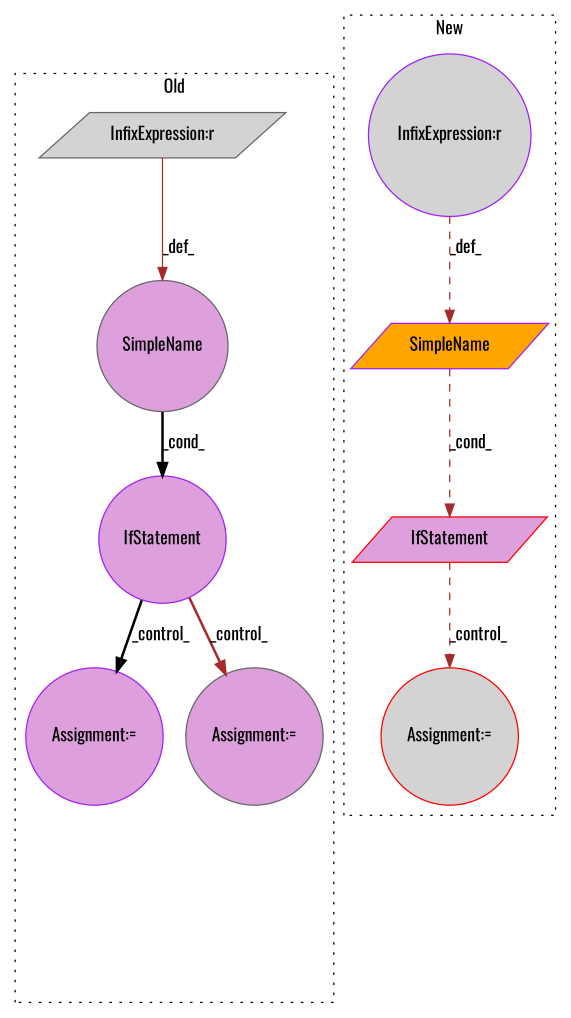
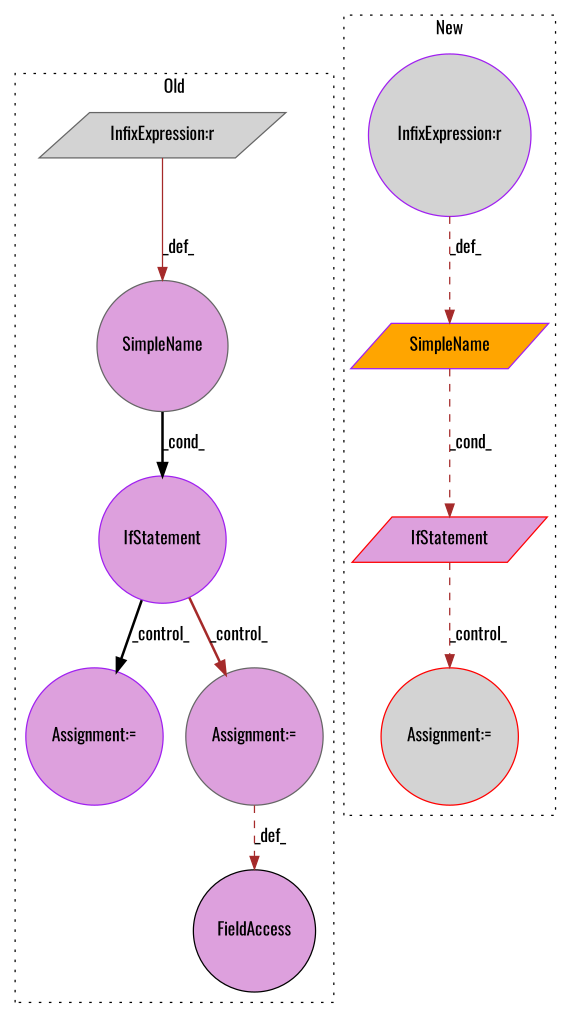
  digraph {
    fontname=Oswald
    node [a=7 l=1 shape=circle style=filled fillcolor=plum color=purple fontname=Oswald]
    edge [color=brown style=dashed fontname=Oswald]
    n1 [a=25 l="4,2" label=IfStatement s="846,880"]
    n2 [label="Assignment:=" s=912]
    n3 [a=42 label=SimpleName color=gray40 l=""]
    n4 [label="Assignment:=" s=1001 color=gray40]
    n5 [a=27 l=4 label="InfixExpression:r" s=867 shape=parallelogram fillcolor=lightgrey color=gray40]
+   n6 [a=22 l=22 label=FieldAccess s=979 color=black]
    n7 [a=25 l="4,2" label=IfStatement s="741,763" shape=parallelogram color=red]
    n8 [label="Assignment:=" s=783 fillcolor=lightgrey color=red]
    n9 [a=42 label=SimpleName shape=parallelogram fillcolor=orange l=""]
    n10 [a=27 l=4 label="InfixExpression:r" s=755 fillcolor=lightgrey]
    subgraph cluster_1 {
      label=Old
      style=dotted
      n1
      n2
      n3
      n4
      n5
+     n6
    }
    subgraph cluster_2 {
      label=New
      style=dotted
      n7
      n8
      n9
      n10
    }
    n1 -> n2 [label=_control_ color=black style=bold]
    n1 -> n4 [label=_control_ style=bold]
    n3 -> n1 [label=_cond_ color=black style=bold]
+   n4 -> n6 [label=_def_]
    n5 -> n3 [label=_def_ style=solid]
    n7 -> n8 [label=_control_]
    n9 -> n7 [label=_cond_]
    n10 -> n9 [label=_def_]
  }
